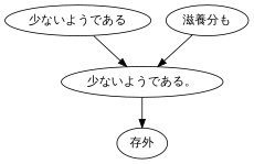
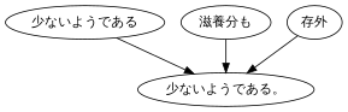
  digraph {
    fontname=Lato
    node [fontname=Lato]
    edge [fontname=Lato]
    n1 [label="少ないようである"]
    n2 [label="少ないようである。"]
    n3 [label="滋養分も"]
    n4 [label="存外"]
    n1 -> n2
    n3 -> n2
-   n2 -> n4
+   n4 -> n2
  }
